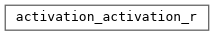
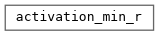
  digraph {
    rankdir=LR
    fontname="DejaVu Sans Mono"
-   n1 [color=grey40 fillcolor=white fontname="DejaVu Sans Mono" fontsize=10 height=0.2 label=activation_activation_r shape=box style=filled width=0.4]
+   n1 [color=grey40 fillcolor=white fontname="DejaVu Sans Mono" fontsize=10 height=0.2 label=activation_min_r shape=box style=filled width=0.4]
  }
